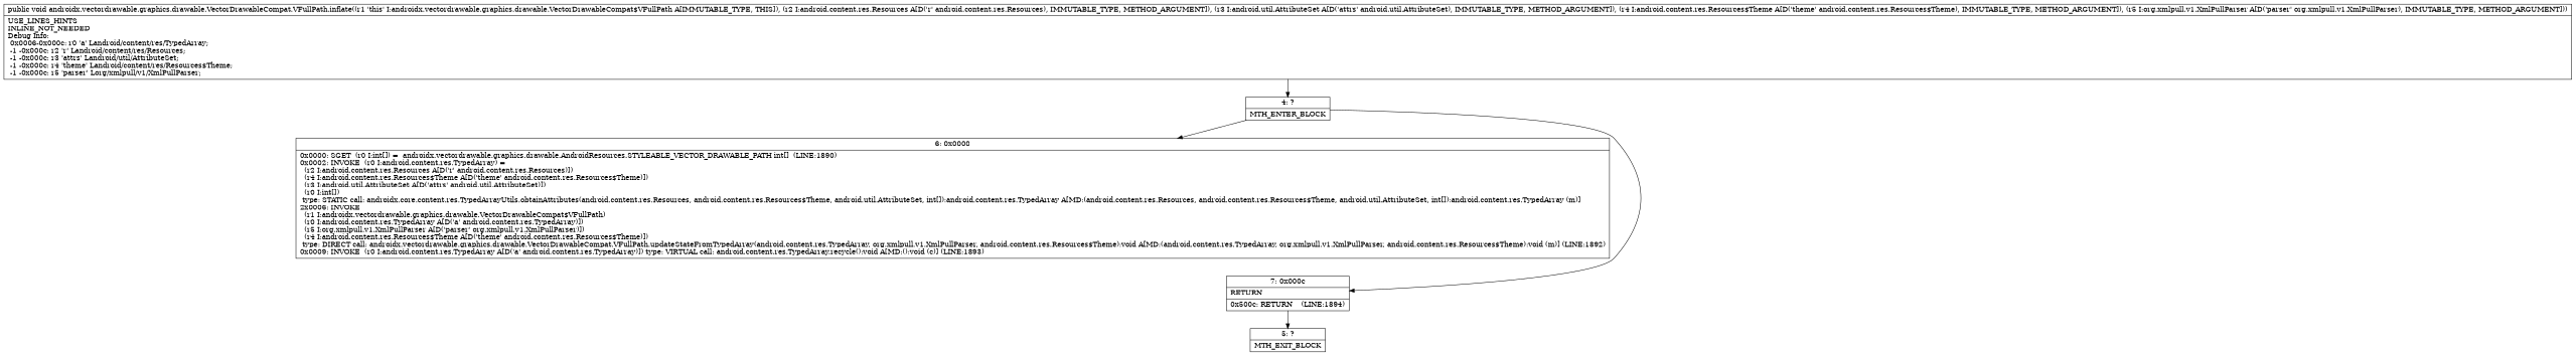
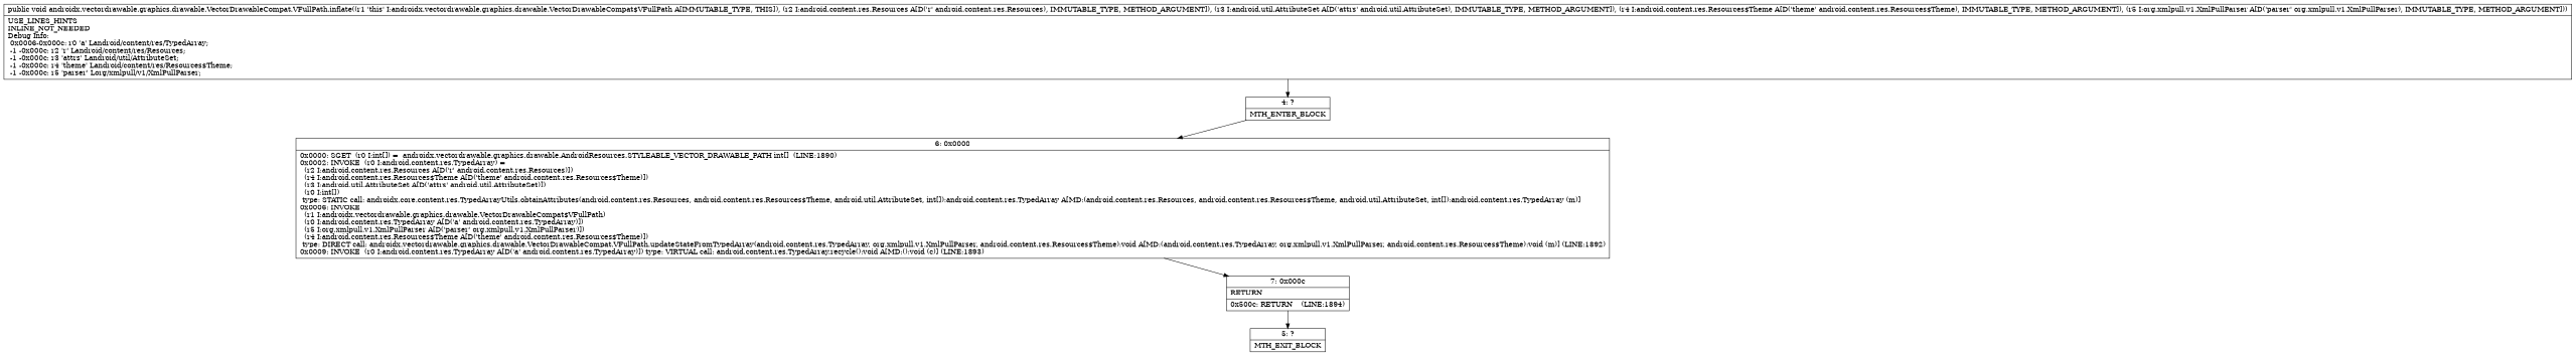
  digraph {
    node [shape=record]
    n1 [label="{4\:\ ?|MTH_ENTER_BLOCK\l}"]
-   n2 [label="{6\:\ 0x0000|0x0000: SGET  (r0 I:int[]) =  androidx.vectordrawable.graphics.drawable.AndroidResources.STYLEABLE_VECTOR_DRAWABLE_PATH int[]  (LINE:1890)\l0x0002: INVOKE  (r0 I:android.content.res.TypedArray) = \l  (r2 I:android.content.res.Resources A[D('r' android.content.res.Resources)])\l  (r4 I:android.content.res.Resources$Theme A[D('theme' android.content.res.Resources$Theme)])\l  (r3 I:android.util.AttributeSet A[D('attrs' android.util.AttributeSet)])\l  (r0 I:int[])\l type: STATIC call: androidx.core.content.res.TypedArrayUtils.obtainAttributes(android.content.res.Resources, android.content.res.Resources$Theme, android.util.AttributeSet, int[]):android.content.res.TypedArray A[MD:(android.content.res.Resources, android.content.res.Resources$Theme, android.util.AttributeSet, int[]):android.content.res.TypedArray (m)]\l2x0006: INVOKE  \l  (r1 I:androidx.vectordrawable.graphics.drawable.VectorDrawableCompat$VFullPath)\l  (r0 I:android.content.res.TypedArray A[D('a' android.content.res.TypedArray)])\l  (r5 I:org.xmlpull.v1.XmlPullParser A[D('parser' org.xmlpull.v1.XmlPullParser)])\l  (r4 I:android.content.res.Resources$Theme A[D('theme' android.content.res.Resources$Theme)])\l type: DIRECT call: androidx.vectordrawable.graphics.drawable.VectorDrawableCompat.VFullPath.updateStateFromTypedArray(android.content.res.TypedArray, org.xmlpull.v1.XmlPullParser, android.content.res.Resources$Theme):void A[MD:(android.content.res.TypedArray, org.xmlpull.v1.XmlPullParser, android.content.res.Resources$Theme):void (m)] (LINE:1892)\l0x0009: INVOKE  (r0 I:android.content.res.TypedArray A[D('a' android.content.res.TypedArray)]) type: VIRTUAL call: android.content.res.TypedArray.recycle():void A[MD:():void (c)] (LINE:1893)\l}"]
+   n2 [label="{6\:\ 0x0000|0x0000: SGET  (r0 I:int[]) =  androidx.vectordrawable.graphics.drawable.AndroidResources.STYLEABLE_VECTOR_DRAWABLE_PATH int[]  (LINE:1890)\l0x0002: INVOKE  (r0 I:android.content.res.TypedArray) = \l  (r2 I:android.content.res.Resources A[D('r' android.content.res.Resources)])\l  (r4 I:android.content.res.Resources$Theme A[D('theme' android.content.res.Resources$Theme)])\l  (r3 I:android.util.AttributeSet A[D('attrs' android.util.AttributeSet)])\l  (r0 I:int[])\l type: STATIC call: androidx.core.content.res.TypedArrayUtils.obtainAttributes(android.content.res.Resources, android.content.res.Resources$Theme, android.util.AttributeSet, int[]):android.content.res.TypedArray A[MD:(android.content.res.Resources, android.content.res.Resources$Theme, android.util.AttributeSet, int[]):android.content.res.TypedArray (m)]\l0x0006: INVOKE  \l  (r1 I:androidx.vectordrawable.graphics.drawable.VectorDrawableCompat$VFullPath)\l  (r0 I:android.content.res.TypedArray A[D('a' android.content.res.TypedArray)])\l  (r5 I:org.xmlpull.v1.XmlPullParser A[D('parser' org.xmlpull.v1.XmlPullParser)])\l  (r4 I:android.content.res.Resources$Theme A[D('theme' android.content.res.Resources$Theme)])\l type: DIRECT call: androidx.vectordrawable.graphics.drawable.VectorDrawableCompat.VFullPath.updateStateFromTypedArray(android.content.res.TypedArray, org.xmlpull.v1.XmlPullParser, android.content.res.Resources$Theme):void A[MD:(android.content.res.TypedArray, org.xmlpull.v1.XmlPullParser, android.content.res.Resources$Theme):void (m)] (LINE:1892)\l0x0009: INVOKE  (r0 I:android.content.res.TypedArray A[D('a' android.content.res.TypedArray)]) type: VIRTUAL call: android.content.res.TypedArray.recycle():void A[MD:():void (c)] (LINE:1893)\l}"]
    n3 [label="{7\:\ 0x000c|RETURN\l|0x500c: RETURN    (LINE:1894)\l}"]
    n4 [label="{5\:\ ?|MTH_EXIT_BLOCK\l}"]
    n5 [label="{public void androidx.vectordrawable.graphics.drawable.VectorDrawableCompat.VFullPath.inflate((r1 'this' I:androidx.vectordrawable.graphics.drawable.VectorDrawableCompat$VFullPath A[IMMUTABLE_TYPE, THIS]), (r2 I:android.content.res.Resources A[D('r' android.content.res.Resources), IMMUTABLE_TYPE, METHOD_ARGUMENT]), (r3 I:android.util.AttributeSet A[D('attrs' android.util.AttributeSet), IMMUTABLE_TYPE, METHOD_ARGUMENT]), (r4 I:android.content.res.Resources$Theme A[D('theme' android.content.res.Resources$Theme), IMMUTABLE_TYPE, METHOD_ARGUMENT]), (r5 I:org.xmlpull.v1.XmlPullParser A[D('parser' org.xmlpull.v1.XmlPullParser), IMMUTABLE_TYPE, METHOD_ARGUMENT]))  | USE_LINES_HINTS\lINLINE_NOT_NEEDED\lDebug Info:\l  0x0006\-0x000c: r0 'a' Landroid\/content\/res\/TypedArray;\l  \-1 \-0x000c: r2 'r' Landroid\/content\/res\/Resources;\l  \-1 \-0x000c: r3 'attrs' Landroid\/util\/AttributeSet;\l  \-1 \-0x000c: r4 'theme' Landroid\/content\/res\/Resources$Theme;\l  \-1 \-0x000c: r5 'parser' Lorg\/xmlpull\/v1\/XmlPullParser;\l}"]
    n1 -> n2
-   n1 -> n3
+   n2 -> n3
    n3 -> n4
    n5 -> n1
  }
